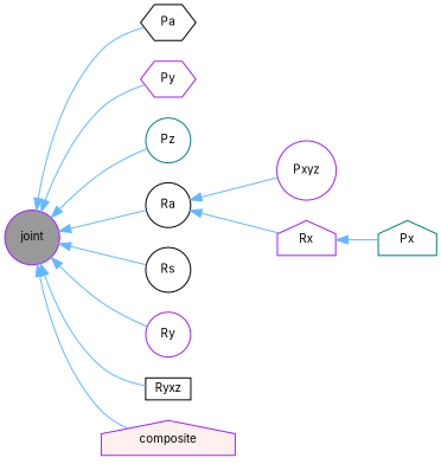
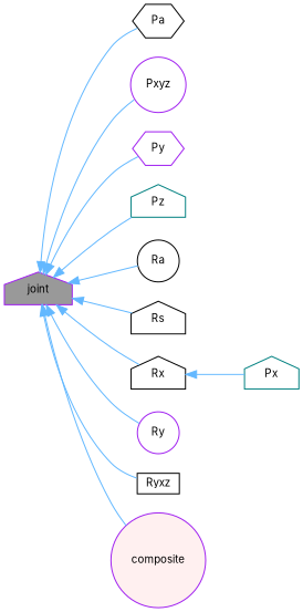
  digraph {
    fontname=Inter
    rankdir=LR
    node [color=purple fillcolor=white fontname=Inter fontsize=10 shape=circle style=filled]
    edge [color=steelblue1 dir=back fontname=Inter fontsize=10 labelfontname=Helvetica labelfontsize=10 style=solid]
-   n1 [fillcolor=grey60 fontcolor=black height=0.2 label=joint width=0.4]
+   n1 [fillcolor=grey60 fontcolor=black height=0.2 label=joint shape=house width=0.4]
    n2 [color=black height=0.2 label=Pa shape=hexagon width=0.4]
    n3 [height=0.2 label=Pxyz width=0.4]
    n4 [height=0.2 label=Py shape=hexagon width=0.4]
-   n5 [color=teal height=0.2 label=Pz width=0.4]
+   n5 [color=teal height=0.2 label=Pz shape=house width=0.4]
    n6 [color=black height=0.2 label=Ra width=0.4]
-   n7 [color=black height=0.2 label=Rs width=0.4]
-   n8 [height=0.2 label=Rx shape=house width=0.4]
+   n7 [color=black height=0.2 label=Rs shape=house width=0.4]
+   n8 [color=black height=0.2 label=Rx shape=house width=0.4]
    n9 [height=0.2 label=Ry width=0.4]
    n10 [color=black height=0.2 label=Ryxz shape=box width=0.4]
-   n11 [fillcolor="#FFF0F0" height=0.2 label=composite shape=house width=0.4]
+   n11 [fillcolor="#FFF0F0" height=0.2 label=composite width=0.4]
    n12 [color=teal height=0.2 label=Px shape=house width=0.4]
    n1 -> n2
-   n6 -> n3
+   n1 -> n3
    n1 -> n4
    n1 -> n5
    n1 -> n6
    n1 -> n7
-   n6 -> n8
+   n1 -> n8
    n1 -> n9
    n1 -> n10
    n1 -> n11
    n8 -> n12
  }
